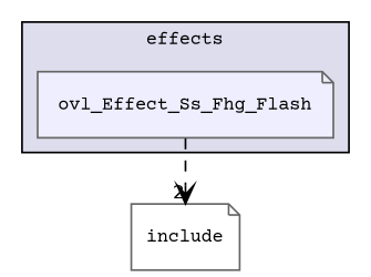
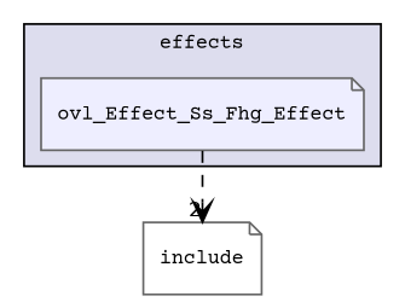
  digraph {
    compound=true
    fontname="Courier Prime"
    node [fontname="Courier Prime" fontsize=10 shape=note style=filled color=gray40]
-   n1 [fillcolor="#eeeeff" label=ovl_Effect_Ss_Fhg_Flash pencolor=black]
+   n1 [fillcolor="#eeeeff" label=ovl_Effect_Ss_Fhg_Effect pencolor=black]
    n2 [fillcolor=white label=include]
    subgraph cluster_1 {
      bgcolor="#ddddee"
      fontsize=10
      label=effects
      pencolor=black
      n1
    }
    n1 -> n2 [headlabel=2 labeldistance=1.5 labelfontname=Helvetica labelfontsize=10 style=dashed arrowhead=vee fontname="Courier Prime"]
  }
